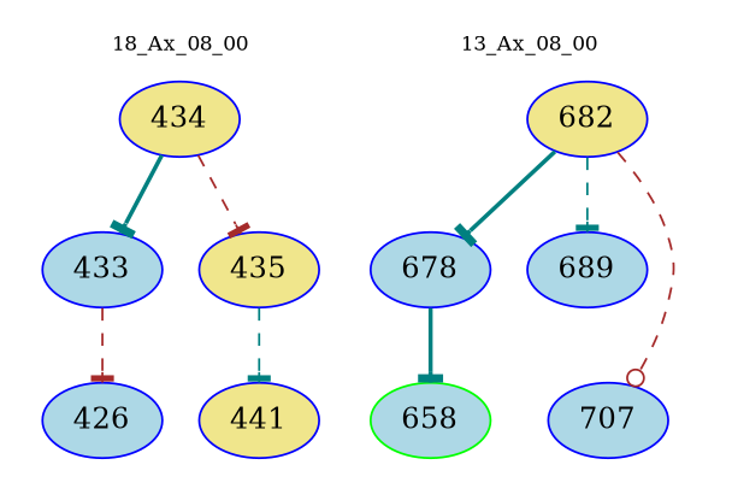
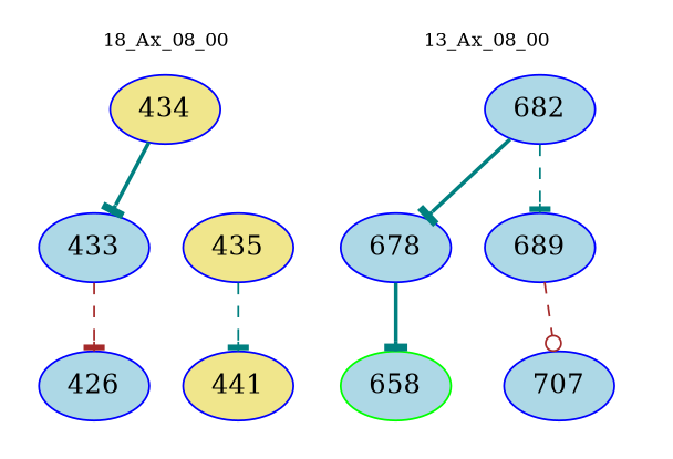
  digraph {
    node [color=blue fillcolor=lightblue style=filled]
    edge [arrowhead=tee color=teal style=dashed]
    n1 [fillcolor=khaki label=434]
    n2 [label=433]
    n3 [fillcolor=khaki label=435]
    n4 [label=426]
    n5 [fillcolor=khaki label=441]
-   n6 [fillcolor=khaki label=682]
+   n6 [label=682]
    n7 [label=678]
    n8 [label=689]
    n9 [color=green label=658]
    n10 [label=707]
    subgraph cluster_1 {
      color=white
      fontsize=10
      label="18_Ax_08_00"
      n1
      n2
      n3
      n4
      n5
    }
    subgraph cluster_2 {
      color=white
      fontsize=10
      label="13_Ax_08_00"
      n6
      n7
      n8
      n9
      n10
    }
    n1 -> n2 [style=bold]
-   n1 -> n3 [color=brown]
    n2 -> n4 [color=brown]
    n3 -> n5
    n6 -> n7 [style=bold]
    n6 -> n8
    n7 -> n9 [style=bold]
-   n6 -> n10 [arrowhead=odot color=brown]
+   n8 -> n10 [arrowhead=odot color=brown]
  }
